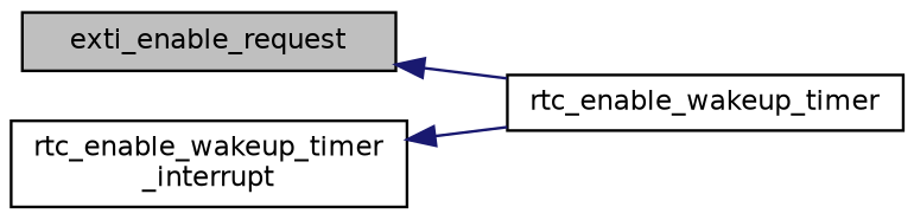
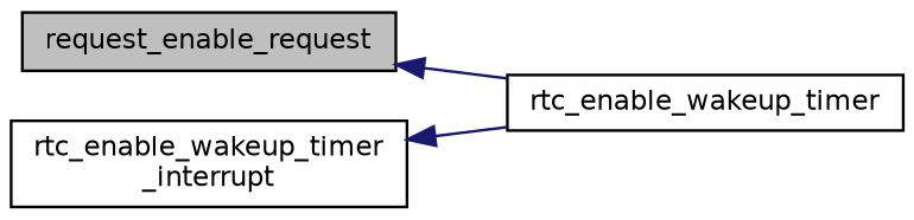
  digraph {
    rankdir=LR
    node [color=black fillcolor=white fontname=Helvetica fontsize=10 shape=record style=filled]
    edge [color=midnightblue dir=back fontname=Helvetica fontsize=10 labelfontname=Helvetica labelfontsize=10 style=solid]
-   n1 [fillcolor=grey75 fontcolor=black height=0.2 label=exti_enable_request width=0.4]
+   n1 [fillcolor=grey75 fontcolor=black height=0.2 label=request_enable_request width=0.4]
    n2 [height=0.2 label=rtc_enable_wakeup_timer width=0.4]
    n3 [height=0.2 label="rtc_enable_wakeup_timer\l_interrupt" width=0.4]
    n1 -> n2
    n3 -> n2
  }
